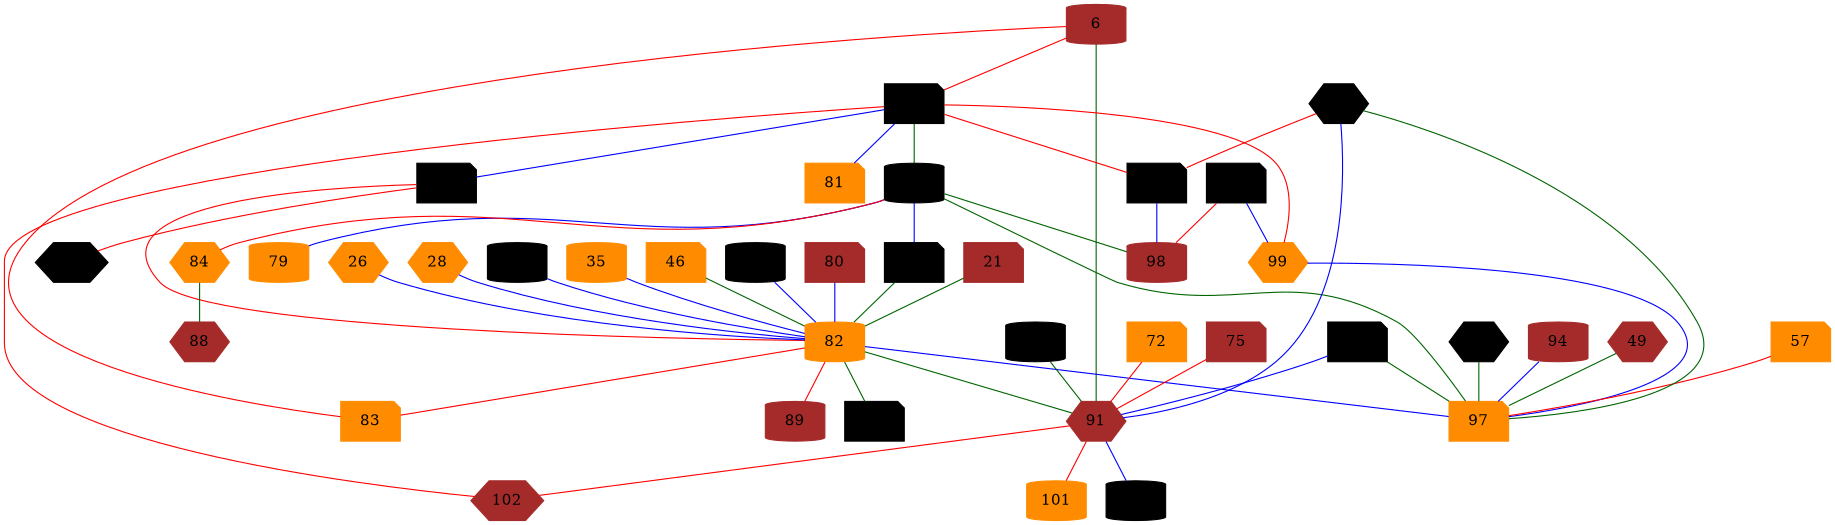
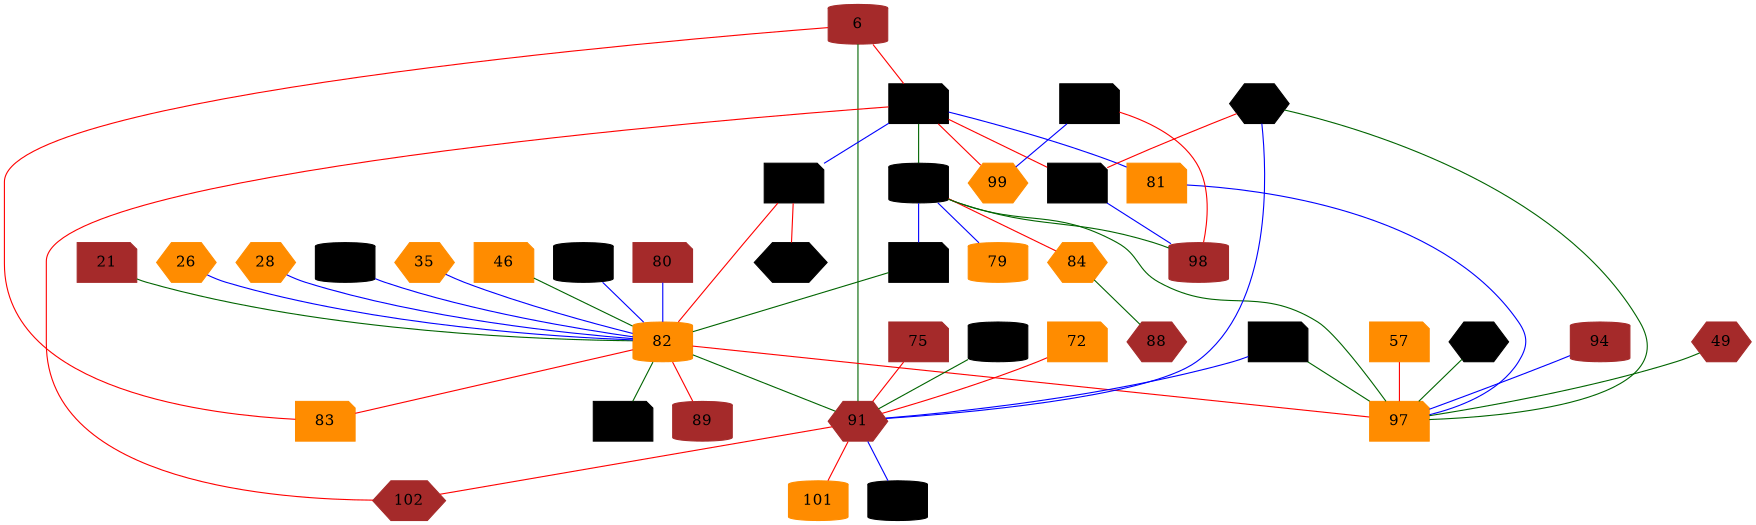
  graph {
    node [color=black shape=note style=filled]
    edge [color=red]
    6 [color=brown shape=cylinder super="+4"]
    30 [super="+7"]
    83 [color=darkorange super="+9+60"]
    91 [color=brown shape=hexagon super="+24+53+85+55+77+10+67"]
    31 [super="+11"]
    42 [shape=cylinder super="+37+41"]
    n7 [color=darkorange label=81]
    95 [super="+36"]
    99 [color=darkorange shape=hexagon]
    102 [color=brown shape=hexagon super="+96"]
    93 [shape=cylinder]
    101 [color=darkorange shape=cylinder]
    82 [color=darkorange shape=cylinder super="+2+19+47+76"]
    97 [color=darkorange super="+27+71+56"]
    89 [color=brown shape=cylinder super="+43"]
    92
    21 [color=brown]
    26 [color=darkorange shape=hexagon]
    28 [color=darkorange shape=hexagon]
    100 [shape=hexagon super="+51+54"]
    74 [super="+61"]
    79 [color=darkorange shape=cylinder super="+78"]
    84 [color=darkorange shape=hexagon]
    98 [color=brown shape=cylinder super="+81"]
    34 [shape=cylinder]
-   35 [color=darkorange shape=cylinder]
+   35 [color=darkorange shape=hexagon]
    88 [color=brown shape=hexagon]
    46 [color=darkorange]
    49 [color=brown shape=hexagon]
    57 [color=darkorange]
    59 [shape=cylinder]
    65
    69 [shape=hexagon super="+66"]
    70 [shape=cylinder]
    72 [color=darkorange]
    75 [color=brown super="+64"]
    80 [color=brown]
    86 [shape=hexagon super="+45+73"]
    90
    94 [color=brown shape=cylinder]
    6 -- 30
    6 -- 83
    6 -- 91 [color=darkgreen weight=3]
    30 -- 31 [color=blue weight=2]
    30 -- 42 [color=darkgreen weight=2]
    30 -- n7 [color=blue]
    30 -- 95
    30 -- 99
    30 -- 102
    91 -- 102
    91 -- 93 [color=blue]
    91 -- 101
    31 -- 82
    31 -- 100
    42 -- 97 [color=darkgreen]
    42 -- 74 [color=blue]
    42 -- 79 [color=blue]
    42 -- 84
    42 -- 98 [color=darkgreen]
-   99 -- 97 [color=blue]
+   n7 -- 97 [color=blue]
    95 -- 98 [color=blue weight=2]
    82 -- 83
    82 -- 91 [color=darkgreen weight=3]
-   82 -- 97 [color=blue weight=3]
+   82 -- 97 [weight=3]
    82 -- 89
    82 -- 92 [color=darkgreen]
    21 -- 82 [color=darkgreen]
    26 -- 82 [color=blue]
    28 -- 82 [color=blue]
    74 -- 82 [color=darkgreen]
    84 -- 88 [color=darkgreen]
    34 -- 82 [color=blue]
    35 -- 82 [color=blue]
    46 -- 82 [color=darkgreen]
    49 -- 97 [color=darkgreen]
    57 -- 97
    59 -- 91 [color=darkgreen]
    65 -- 91 [color=blue]
    65 -- 97 [color=darkgreen]
    69 -- 97 [color=darkgreen]
    70 -- 82 [color=blue]
    72 -- 91
    75 -- 91
    80 -- 82 [color=blue]
    86 -- 91 [color=blue]
    86 -- 95
    86 -- 97 [color=darkgreen]
    90 -- 99 [color=blue]
    90 -- 98
    94 -- 97 [color=blue]
  }
